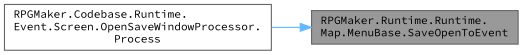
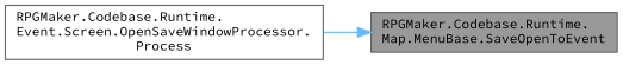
  digraph {
    rankdir=RL
    fontname="Source Code Pro"
    node [fontname="Source Code Pro" fontsize=10 shape=box style=filled]
-   n1 [color=gray40 fillcolor=grey60 fontcolor=black height=0.2 label="RPGMaker.Runtime.Runtime.\lMap.MenuBase.SaveOpenToEvent" width=0.4]
+   n1 [color=gray40 fillcolor=grey60 fontcolor=black height=0.2 label="RPGMaker.Codebase.Runtime.\lMap.MenuBase.SaveOpenToEvent" width=0.4]
    n2 [color=grey40 fillcolor=white height=0.2 label="RPGMaker.Codebase.Runtime.\lEvent.Screen.OpenSaveWindowProcessor.\lProcess" width=0.4]
    n1 -> n2 [color=steelblue1 dir=back fontname="Source Code Pro" fontsize=10 labelfontname=Helvetica labelfontsize=10 style=solid]
  }
